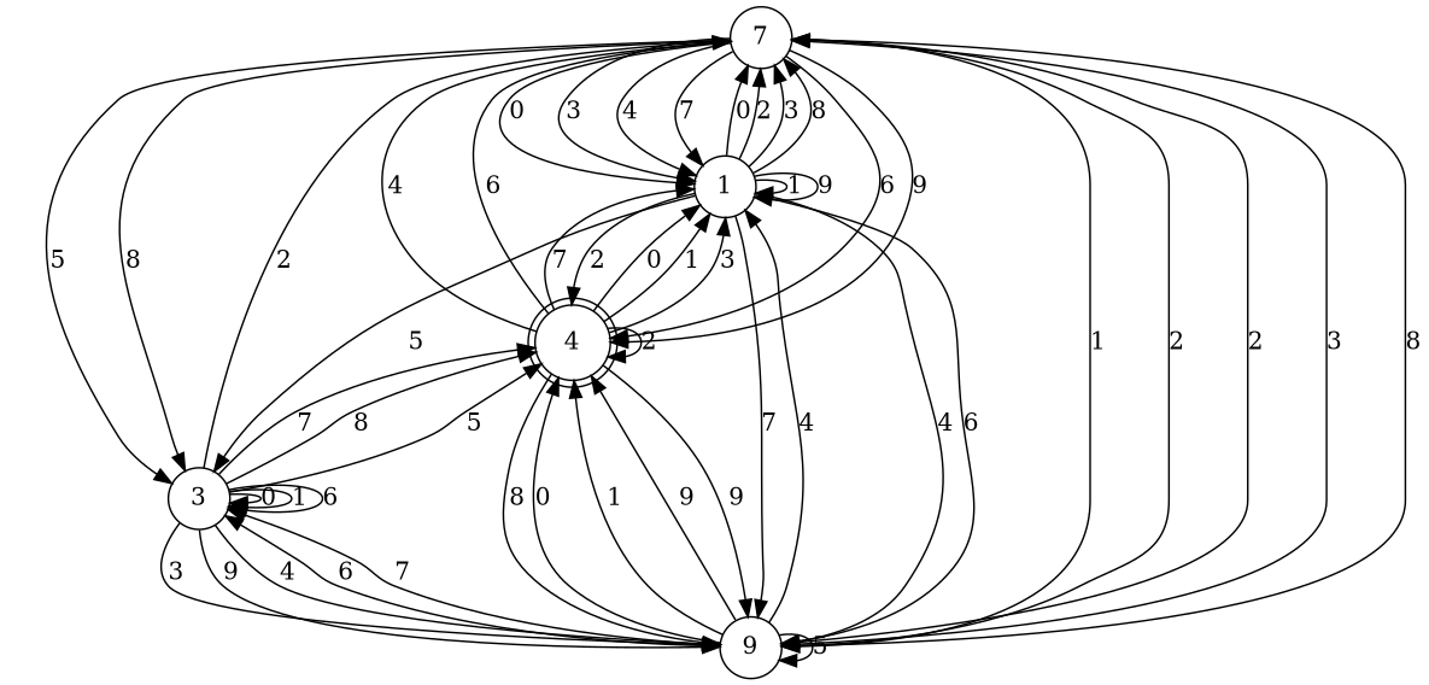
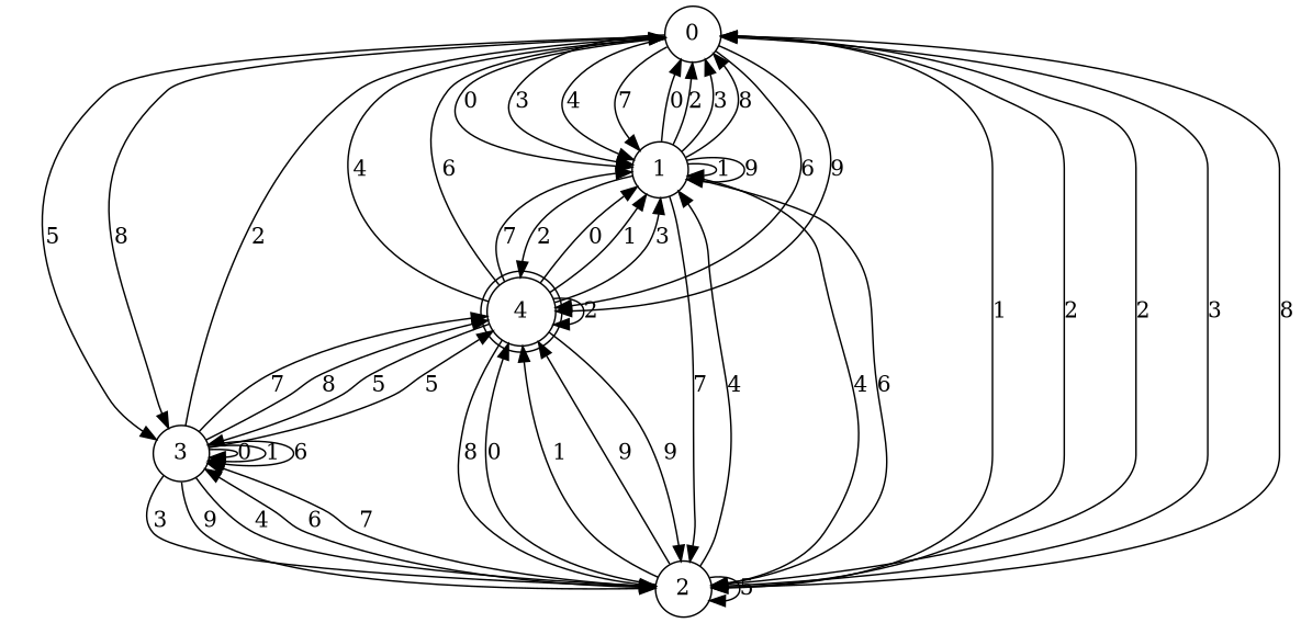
  digraph {
    node [shape=circle]
-   n1 [label=7]
+   n1 [label=0]
    n2 [label=1]
-   n3 [label=9]
+   n3 [label=2]
    n4 [label=3]
    n5 [label=4 shape=doublecircle]
    n1 -> n2 [label=0]
    n1 -> n2 [label=3]
    n1 -> n2 [label=4]
    n1 -> n2 [label=7]
    n1 -> n3 [label=1]
    n1 -> n3 [label=2]
    n1 -> n4 [label=5]
    n1 -> n4 [label=8]
    n1 -> n5 [label=6]
    n1 -> n5 [label=9]
    n2 -> n1 [label=0]
    n2 -> n1 [label=2]
    n2 -> n1 [label=3]
    n2 -> n1 [label=8]
    n2 -> n2 [label=1]
    n2 -> n2 [label=9]
    n2 -> n3 [label=4]
    n2 -> n3 [label=6]
    n2 -> n3 [label=7]
    n2 -> n5 [label=2]
    n3 -> n1 [label=2]
    n3 -> n1 [label=3]
    n3 -> n1 [label=8]
    n3 -> n2 [label=4]
    n3 -> n3 [label=5]
    n3 -> n4 [label=6]
    n3 -> n4 [label=7]
    n3 -> n5 [label=0]
    n3 -> n5 [label=1]
    n3 -> n5 [label=9]
    n4 -> n1 [label=2]
    n4 -> n3 [label=3]
    n4 -> n3 [label=4]
    n4 -> n3 [label=9]
    n4 -> n4 [label=0]
    n4 -> n4 [label=1]
    n4 -> n4 [label=6]
    n4 -> n5 [label=5]
    n4 -> n5 [label=7]
    n4 -> n5 [label=8]
    n5 -> n1 [label=4]
    n5 -> n1 [label=6]
    n5 -> n2 [label=0]
    n5 -> n2 [label=1]
    n5 -> n2 [label=3]
    n5 -> n2 [label=7]
    n5 -> n3 [label=8]
    n5 -> n3 [label=9]
-   n2 -> n4 [label=5]
+   n5 -> n4 [label=5]
    n5 -> n5 [label=2]
  }
